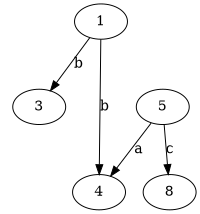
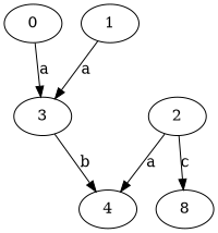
  strict digraph {
+   0
    3
    1
    4
-   2 [label=5]
+   2
    8
-   1 -> 3 [label=b]
-   1 -> 4 [label=b]
+   0 -> 3 [label=a]
+   1 -> 3 [label=a]
+   3 -> 4 [label=b]
    2 -> 4 [label=a]
    2 -> 8 [label=c]
  }
